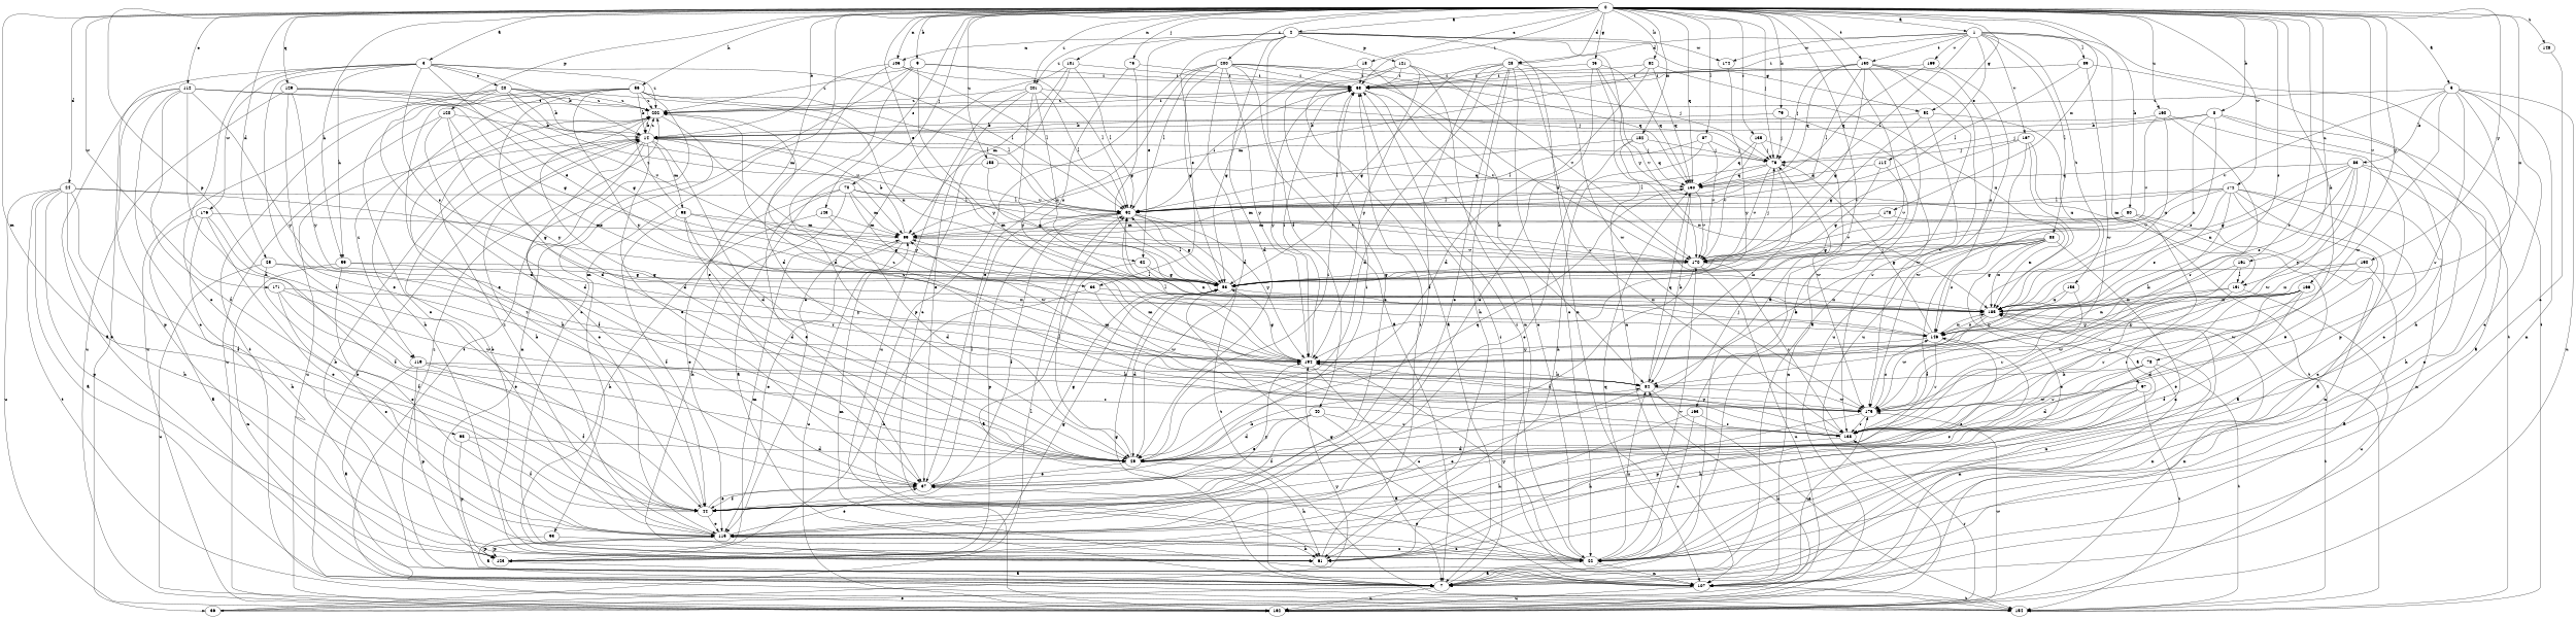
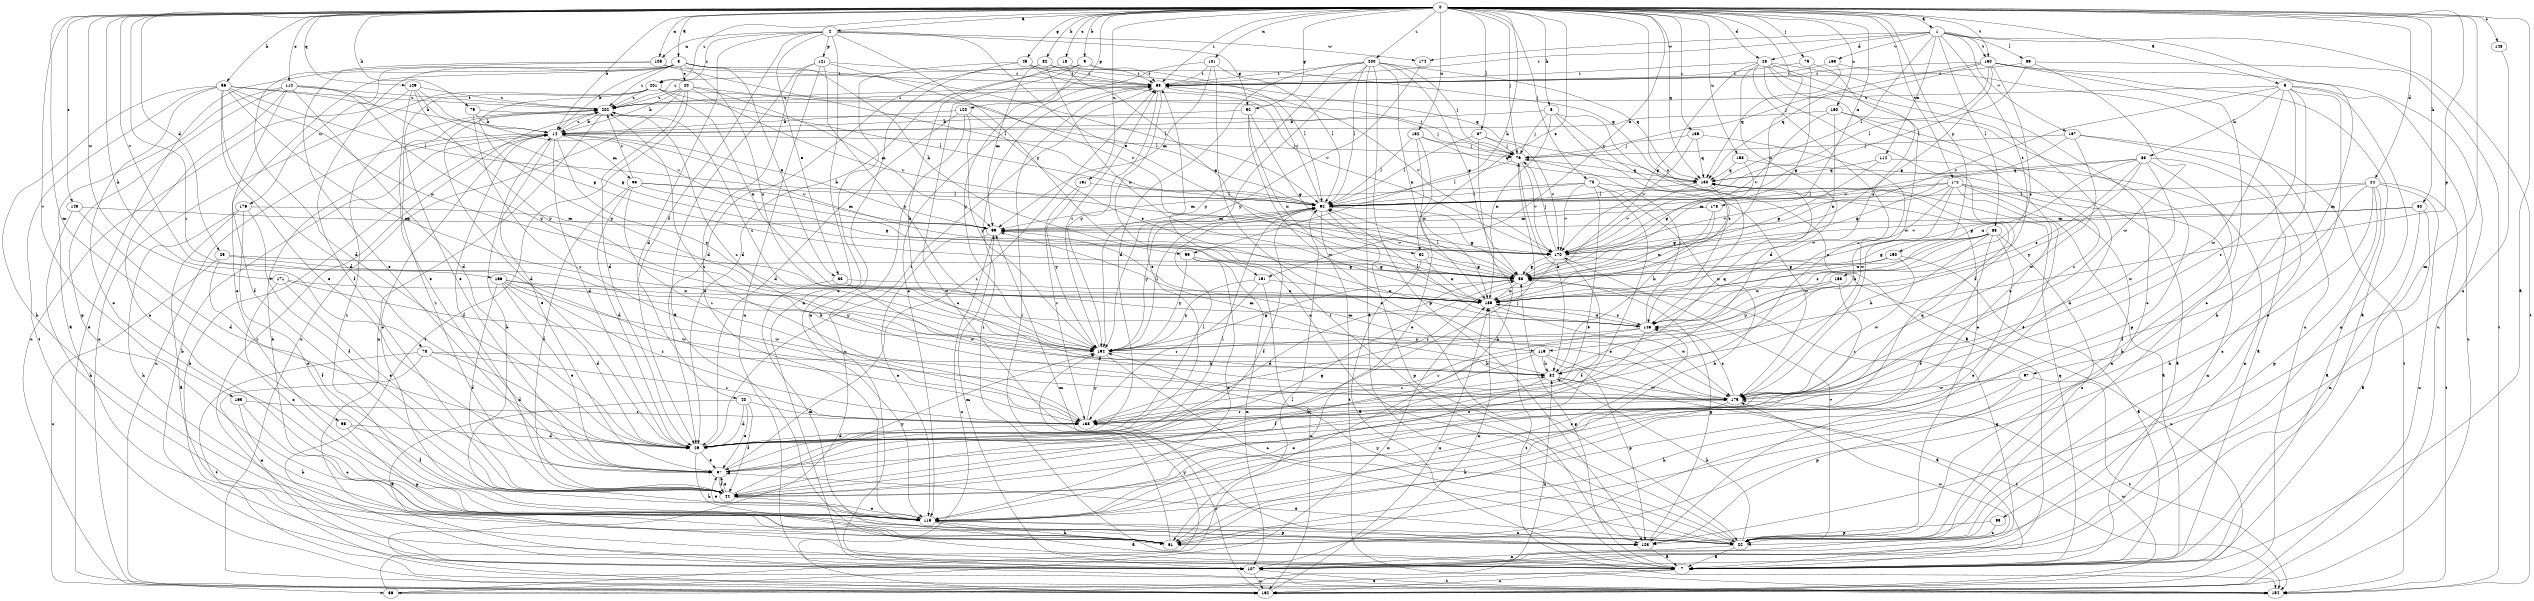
  strict digraph {
    0
    1
    2
    3
    5
    7
    8
    9
    14
    18
    24
    25
    28
    32
    45
    52
    56
    59
    68
    70
    75
    76
    78
    79
    80
    82
    87
    93
    95
    101
    105
    112
    119
    120
    129
    130
    135
    138
    143
    146
    148
    150
    158
    160
    161
    163
    166
    171
    172
    178
    182
    185
    190
    191
    200
    201
    88
    89
    92
    97
    114
    153
    154
    167
    169
    174
    29
    33
    40
    107
    121
    20
    36
    44
    115
    176
    202
    22
    61
    83
    162
    170
    n83 [label=175]
    53
    194
    37
    98
    84
    123
    99
    0 -> 1 [label=a]
    0 -> 2 [label=a]
    0 -> 3 [label=a]
    0 -> 5 [label=a]
    0 -> 7 [label=a]
    0 -> 8 [label=b]
    0 -> 9 [label=b]
    0 -> 14 [label=b]
    0 -> 18 [label=c]
    0 -> 24 [label=d]
    0 -> 25 [label=d]
    0 -> 28 [label=d]
    0 -> 32 [label=e]
    0 -> 45 [label=g]
    0 -> 52 [label=g]
    0 -> 56 [label=h]
    0 -> 59 [label=h]
    0 -> 68 [label=i]
    0 -> 70 [label=j]
    0 -> 75 [label=j]
    0 -> 76 [label=j]
    0 -> 78 [label=k]
    0 -> 79 [label=k]
    0 -> 80 [label=k]
    0 -> 82 [label=k]
    0 -> 87 [label=l]
    0 -> 93 [label=m]
    0 -> 95 [label=m]
    0 -> 101 [label=n]
    0 -> 105 [label=n]
    0 -> 112 [label=o]
    0 -> 119 [label=p]
    0 -> 120 [label=p]
    0 -> 129 [label=q]
    0 -> 130 [label=q]
    0 -> 135 [label=r]
    0 -> 138 [label=r]
    0 -> 143 [label=s]
    0 -> 146 [label=s]
    0 -> 148 [label=t]
    0 -> 150 [label=t]
    0 -> 158 [label=u]
    0 -> 160 [label=u]
    0 -> 161 [label=u]
    0 -> 163 [label=v]
    0 -> 166 [label=v]
    0 -> 171 [label=w]
    0 -> 172 [label=w]
    0 -> 178 [label=x]
    0 -> 182 [label=x]
    0 -> 185 [label=x]
    0 -> 190 [label=y]
    0 -> 191 [label=y]
    0 -> 200 [label=z]
    0 -> 201 [label=z]
    1 -> 28 [label=d]
    1 -> 68 [label=i]
    1 -> 150 [label=t]
    1 -> 88 [label=l]
    1 -> 89 [label=l]
    1 -> 92 [label=l]
    1 -> 97 [label=m]
    1 -> 114 [label=o]
    1 -> 153 [label=t]
    1 -> 154 [label=t]
    1 -> 167 [label=v]
    1 -> 169 [label=v]
    1 -> 174 [label=w]
    2 -> 32 [label=e]
    2 -> 52 [label=g]
    2 -> 105 [label=n]
    2 -> 191 [label=y]
    2 -> 201 [label=z]
    2 -> 174 [label=w]
    2 -> 29 [label=d]
    2 -> 33 [label=e]
    2 -> 40 [label=f]
    2 -> 107 [label=n]
    2 -> 121 [label=p]
    3 -> 14 [label=b]
    3 -> 59 [label=h]
    3 -> 146 [label=s]
    3 -> 92 [label=l]
    3 -> 33 [label=e]
    3 -> 20 [label=c]
    3 -> 36 [label=e]
    3 -> 44 [label=f]
    3 -> 115 [label=o]
    3 -> 176 [label=w]
    3 -> 202 [label=z]
    5 -> 138 [label=r]
    5 -> 107 [label=n]
    5 -> 202 [label=z]
    5 -> 22 [label=c]
    5 -> 61 [label=h]
    5 -> 83 [label=k]
    5 -> 162 [label=u]
    5 -> 170 [label=v]
    5 -> n83 [label=w]
    7 -> 68 [label=i]
    7 -> 130 [label=q]
    7 -> 36 [label=e]
    7 -> 162 [label=u]
    7 -> 53 [label=g]
    8 -> 7 [label=a]
    8 -> 14 [label=b]
    8 -> 76 [label=j]
    8 -> 146 [label=s]
    8 -> 185 [label=x]
    8 -> 22 [label=c]
    9 -> 68 [label=i]
    9 -> 92 [label=l]
    9 -> 29 [label=d]
    9 -> 202 [label=z]
    9 -> 22 [label=c]
    9 -> 194 [label=y]
    14 -> 76 [label=j]
    14 -> 29 [label=d]
    14 -> 44 [label=f]
    14 -> 115 [label=o]
    14 -> 202 [label=z]
    14 -> 162 [label=u]
    14 -> 170 [label=v]
    14 -> 194 [label=y]
    14 -> 37 [label=e]
    14 -> 98 [label=m]
    18 -> 68 [label=i]
    18 -> 53 [label=g]
    18 -> 84 [label=k]
    24 -> 7 [label=a]
    24 -> 92 [label=l]
    24 -> 154 [label=t]
    24 -> 44 [label=f]
    24 -> 61 [label=h]
    24 -> 162 [label=u]
    24 -> 53 [label=g]
    24 -> 123 [label=p]
    25 -> 44 [label=f]
    25 -> 162 [label=u]
    25 -> 53 [label=g]
    25 -> 84 [label=k]
    28 -> 68 [label=i]
    28 -> 138 [label=r]
    28 -> 29 [label=d]
    28 -> 44 [label=f]
    28 -> 115 [label=o]
    28 -> 22 [label=c]
    28 -> 61 [label=h]
    28 -> n83 [label=w]
    28 -> 53 [label=g]
    32 -> 7 [label=a]
    32 -> 185 [label=x]
    32 -> 53 [label=g]
    45 -> 68 [label=i]
    45 -> 130 [label=q]
    45 -> 107 [label=n]
    45 -> 115 [label=o]
    45 -> 170 [label=v]
    52 -> 14 [label=b]
    52 -> 185 [label=x]
    52 -> n83 [label=w]
    52 -> 53 [label=g]
    56 -> 14 [label=b]
    56 -> 185 [label=x]
    56 -> 92 [label=l]
    56 -> 154 [label=t]
    56 -> 29 [label=d]
    56 -> 115 [label=o]
    56 -> 202 [label=z]
    56 -> 61 [label=h]
    56 -> 194 [label=y]
    56 -> 37 [label=e]
    59 -> 107 [label=n]
    59 -> 115 [label=o]
    59 -> 53 [label=g]
    59 -> 194 [label=y]
    68 -> 202 [label=z]
    68 -> 22 [label=c]
    68 -> 170 [label=v]
    68 -> 194 [label=y]
    70 -> 92 [label=l]
    70 -> 115 [label=o]
    70 -> 61 [label=h]
    70 -> 170 [label=v]
    70 -> n83 [label=w]
    70 -> 37 [label=e]
    70 -> 99 [label=m]
    75 -> 68 [label=i]
    75 -> 146 [label=s]
    75 -> 53 [label=g]
    76 -> 130 [label=q]
    76 -> 92 [label=l]
    76 -> 170 [label=v]
    76 -> 84 [label=k]
    78 -> 138 [label=r]
    78 -> 154 [label=t]
    78 -> 29 [label=d]
    78 -> 107 [label=n]
    78 -> 84 [label=k]
    79 -> 14 [label=b]
    79 -> 76 [label=j]
    79 -> 138 [label=r]
    80 -> 7 [label=a]
    80 -> 107 [label=n]
    80 -> 170 [label=v]
    80 -> 99 [label=m]
    82 -> 68 [label=i]
    82 -> 130 [label=q]
    82 -> 185 [label=x]
    82 -> 29 [label=d]
    82 -> 99 [label=m]
    87 -> 76 [label=j]
    87 -> 92 [label=l]
    87 -> 61 [label=h]
    87 -> 170 [label=v]
    93 -> 22 [label=c]
    93 -> 123 [label=p]
    95 -> 29 [label=d]
    95 -> 44 [label=f]
    95 -> 123 [label=p]
    101 -> 68 [label=i]
    101 -> 92 [label=l]
    101 -> 115 [label=o]
    101 -> 22 [label=c]
    101 -> 99 [label=m]
    105 -> 68 [label=i]
    105 -> 92 [label=l]
    105 -> 29 [label=d]
    105 -> 37 [label=e]
    112 -> 7 [label=a]
    112 -> 29 [label=d]
    112 -> 44 [label=f]
    112 -> 202 [label=t]
    112 -> 22 [label=c]
    112 -> 53 [label=g]
    112 -> 194 [label=y]
    112 -> 123 [label=p]
    119 -> 7 [label=a]
    119 -> 138 [label=r]
    119 -> 44 [label=f]
    119 -> 84 [label=k]
    119 -> 123 [label=p]
    120 -> 14 [label=b]
    120 -> 146 [label=s]
    120 -> 29 [label=d]
    120 -> 162 [label=u]
    120 -> 194 [label=y]
    129 -> 202 [label=z]
    129 -> 162 [label=u]
    129 -> 170 [label=v]
    129 -> 53 [label=g]
    129 -> 194 [label=y]
    129 -> 37 [label=e]
    130 -> 92 [label=l]
    130 -> 170 [label=v]
    130 -> 84 [label=k]
    135 -> 76 [label=j]
    135 -> 130 [label=q]
    135 -> 170 [label=v]
    135 -> n83 [label=w]
    138 -> 29 [label=d]
    138 -> 202 [label=z]
    138 -> 194 [label=y]
    143 -> 29 [label=d]
    143 -> 61 [label=h]
    143 -> 99 [label=m]
    146 -> 76 [label=j]
    146 -> 138 [label=r]
    146 -> 185 [label=x]
    146 -> 92 [label=l]
    146 -> 44 [label=s]
    146 -> 194 [label=y]
    148 -> 22 [label=c]
    150 -> 7 [label=a]
    150 -> 68 [label=i]
    150 -> 76 [label=j]
    150 -> 130 [label=q]
    150 -> 146 [label=s]
    150 -> 92 [label=l]
    150 -> 22 [label=c]
    150 -> 162 [label=u]
    150 -> 53 [label=g]
    158 -> 7 [label=a]
    158 -> 130 [label=q]
    158 -> 53 [label=g]
    160 -> 14 [label=b]
    160 -> 138 [label=r]
    160 -> 185 [label=x]
    160 -> 170 [label=v]
    160 -> 123 [label=p]
    161 -> 138 [label=r]
-   161 -> 191 [label=l]
-   161 -> 194 [label=n]
+   161 -> 92 [label=l]
+   161 -> 194 [label=y]
    163 -> 138 [label=r]
    163 -> 22 [label=c]
    163 -> 61 [label=h]
    166 -> 138 [label=r]
    166 -> 185 [label=x]
    166 -> 29 [label=d]
    166 -> 44 [label=f]
    166 -> n83 [label=w]
    166 -> 194 [label=y]
    166 -> 37 [label=e]
    171 -> 185 [label=x]
    171 -> 115 [label=o]
    171 -> n83 [label=w]
    171 -> 37 [label=e]
    172 -> 7 [label=a]
    172 -> 146 [label=s]
    172 -> 92 [label=l]
    172 -> 107 [label=n]
    172 -> 22 [label=c]
    172 -> 170 [label=v]
    172 -> 37 [label=e]
    172 -> 84 [label=k]
    172 -> 99 [label=m]
    178 -> 185 [label=x]
    178 -> 53 [label=g]
    178 -> 99 [label=m]
    182 -> 76 [label=j]
    182 -> 130 [label=q]
    182 -> 185 [label=x]
    182 -> 92 [label=l]
    182 -> 115 [label=o]
    185 -> 146 [label=s]
    185 -> 154 [label=t]
    185 -> n83 [label=w]
    190 -> 7 [label=a]
    190 -> 185 [label=x]
    190 -> n83 [label=w]
    190 -> 53 [label=g]
    191 -> 138 [label=r]
    191 -> 185 [label=x]
    191 -> 162 [label=u]
    191 -> 194 [label=y]
    200 -> 7 [label=a]
    200 -> 68 [label=i]
    200 -> 76 [label=j]
    200 -> 130 [label=q]
    200 -> 185 [label=x]
    200 -> 92 [label=l]
    200 -> 29 [label=d]
    200 -> 53 [label=g]
    200 -> 194 [label=y]
    200 -> 37 [label=e]
    200 -> 123 [label=p]
    201 -> 76 [label=j]
    201 -> 185 [label=x]
    201 -> 92 [label=l]
    201 -> 202 [label=z]
    201 -> 162 [label=u]
    201 -> 194 [label=y]
    201 -> 37 [label=e]
    88 -> 146 [label=s]
    88 -> 185 [label=x]
    88 -> 44 [label=f]
    88 -> 115 [label=o]
    88 -> 22 [label=c]
    88 -> 170 [label=v]
    88 -> 53 [label=g]
    88 -> 84 [label=k]
    89 -> 68 [label=i]
    89 -> 92 [label=l]
    89 -> 154 [label=t]
    89 -> n83 [label=w]
    92 -> 68 [label=i]
    92 -> 154 [label=t]
    92 -> 44 [label=f]
    92 -> 53 [label=g]
    92 -> 194 [label=y]
    92 -> 123 [label=p]
    92 -> 99 [label=m]
    97 -> 154 [label=t]
    97 -> 61 [label=h]
    97 -> n83 [label=w]
    97 -> 123 [label=p]
    114 -> 130 [label=q]
    114 -> 107 [label=n]
    114 -> 53 [label=g]
    153 -> 138 [label=r]
    153 -> 185 [label=x]
    153 -> 194 [label=y]
    154 -> 14 [label=b]
    167 -> 7 [label=a]
    167 -> 76 [label=j]
    167 -> 154 [label=t]
    167 -> 170 [label=v]
    167 -> n83 [label=w]
    169 -> 68 [label=i]
    169 -> 130 [label=q]
    169 -> 162 [label=u]
    174 -> 194 [label=y]
    29 -> 68 [label=i]
    29 -> 76 [label=j]
    29 -> 130 [label=q]
    29 -> 92 [label=l]
    29 -> 61 [label=h]
    29 -> 37 [label=e]
    29 -> 84 [label=k]
    33 -> 185 [label=x]
    33 -> 61 [label=h]
    33 -> n83 [label=w]
    40 -> 7 [label=a]
    40 -> 138 [label=r]
    40 -> 29 [label=d]
    40 -> 44 [label=f]
    40 -> 37 [label=e]
    107 -> 14 [label=b]
    107 -> 185 [label=x]
    107 -> 154 [label=t]
    107 -> 202 [label=z]
    107 -> 162 [label=u]
    107 -> n83 [label=w]
    107 -> 53 [label=g]
    107 -> 99 [label=m]
    121 -> 7 [label=a]
    121 -> 68 [label=i]
    121 -> 107 [label=n]
    121 -> 115 [label=o]
    121 -> 170 [label=v]
    121 -> 194 [label=y]
    20 -> 14 [label=b]
    20 -> 92 [label=l]
    20 -> 154 [label=t]
    20 -> 29 [label=d]
    20 -> 202 [label=z]
    20 -> 162 [label=u]
    20 -> 170 [label=v]
    20 -> 99 [label=m]
    36 -> 185 [label=x]
    36 -> 92 [label=l]
    36 -> 194 [label=y]
    36 -> 84 [label=k]
    44 -> 115 [label=o]
    44 -> 202 [label=z]
    44 -> 194 [label=y]
    44 -> 37 [label=e]
    115 -> 7 [label=a]
    115 -> 14 [label=b]
    115 -> 146 [label=s]
    115 -> 202 [label=z]
    115 -> 22 [label=c]
    115 -> 61 [label=h]
    115 -> 37 [label=e]
    115 -> 123 [label=p]
    176 -> 7 [label=a]
    176 -> 44 [label=f]
    176 -> 115 [label=o]
    176 -> 61 [label=h]
    176 -> 99 [label=m]
    202 -> 14 [label=b]
    202 -> 68 [label=i]
    202 -> 119 [label=z]
    202 -> 29 [label=d]
    202 -> 107 [label=n]
    22 -> 7 [label=a]
    22 -> 68 [label=i]
    22 -> 107 [label=n]
    22 -> 170 [label=v]
    22 -> 194 [label=y]
    22 -> 37 [label=e]
    22 -> 84 [label=k]
    61 -> 14 [label=b]
    61 -> 68 [label=i]
    83 -> 130 [label=q]
    83 -> 146 [label=s]
    83 -> 185 [label=x]
    83 -> 22 [label=c]
    83 -> 61 [label=h]
    83 -> n83 [label=w]
    83 -> 53 [label=g]
    83 -> 194 [label=y]
    162 -> 138 [label=r]
    162 -> 185 [label=x]
    162 -> n83 [label=w]
    170 -> 76 [label=j]
    170 -> 138 [label=r]
    170 -> 44 [label=f]
    170 -> 162 [label=u]
    170 -> 53 [label=g]
    n83 -> 138 [label=r]
    n83 -> 146 [label=s]
    n83 -> 202 [label=z]
    n83 -> 61 [label=h]
    n83 -> 99 [label=m]
    53 -> 185 [label=x]
    53 -> 92 [label=l]
    53 -> 29 [label=d]
    194 -> 68 [label=i]
    194 -> 92 [label=l]
    194 -> 22 [label=c]
    194 -> 53 [label=g]
    194 -> 84 [label=k]
    37 -> 68 [label=i]
    37 -> 92 [label=l]
    37 -> 44 [label=f]
    37 -> 53 [label=g]
    98 -> 138 [label=r]
+   98 -> 92 [label=l]
    98 -> 29 [label=d]
    98 -> 44 [label=f]
    98 -> 202 [label=z]
    98 -> 53 [label=g]
    98 -> 99 [label=m]
    84 -> 130 [label=q]
    84 -> 154 [label=t]
    84 -> 115 [label=o]
    84 -> n83 [label=w]
    84 -> 99 [label=m]
    123 -> 7 [label=a]
    123 -> 53 [label=g]
    123 -> 99 [label=m]
    99 -> 14 [label=b]
    99 -> 115 [label=o]
    99 -> 162 [label=u]
    99 -> 170 [label=v]
  }
